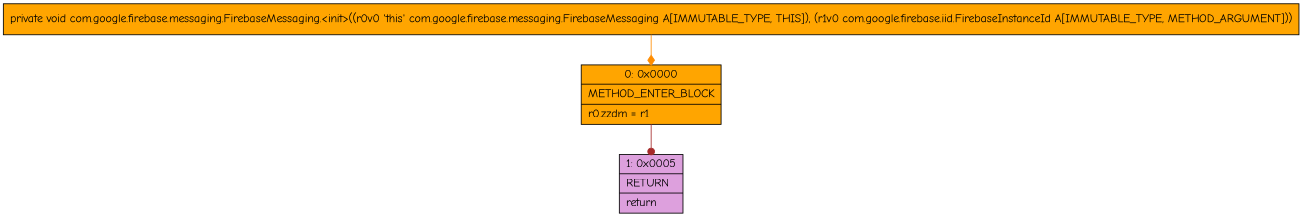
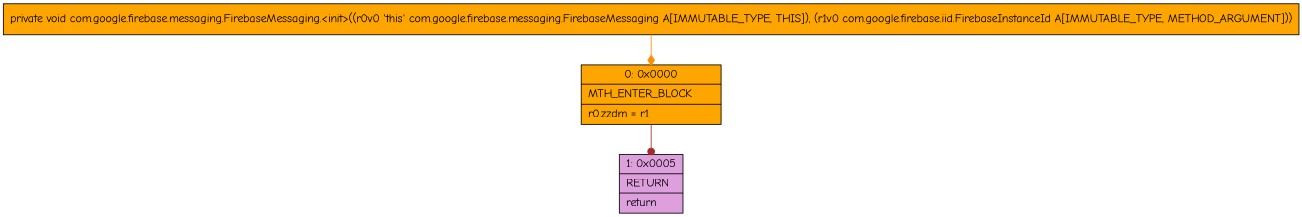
  digraph {
    fontname="Comic Neue"
    node [shape=record style=filled fillcolor=orange fontname="Comic Neue"]
    edge [fontname="Comic Neue"]
-   n1 [label="{0\:\ 0x0000|METHOD_ENTER_BLOCK\l|r0.zzdm = r1\l}"]
+   n1 [label="{0\:\ 0x0000|MTH_ENTER_BLOCK\l|r0.zzdm = r1\l}"]
    n2 [label="{1\:\ 0x0005|RETURN\l|return\l}" fillcolor=plum]
    n3 [label="{private void com.google.firebase.messaging.FirebaseMessaging.\<init\>((r0v0 'this' com.google.firebase.messaging.FirebaseMessaging A[IMMUTABLE_TYPE, THIS]), (r1v0 com.google.firebase.iid.FirebaseInstanceId A[IMMUTABLE_TYPE, METHOD_ARGUMENT])) }"]
    n1 -> n2 [color=brown arrowhead=dot]
    n3 -> n1 [color=darkorange arrowhead=diamond]
  }
